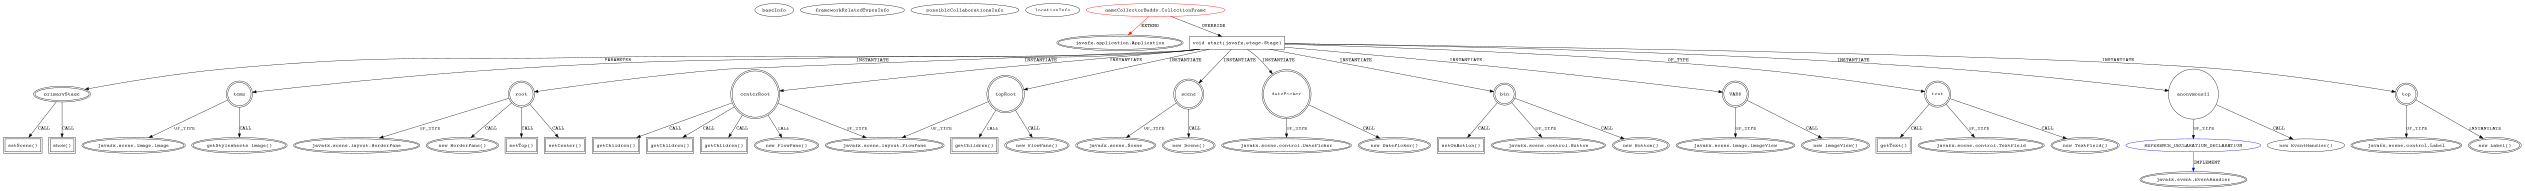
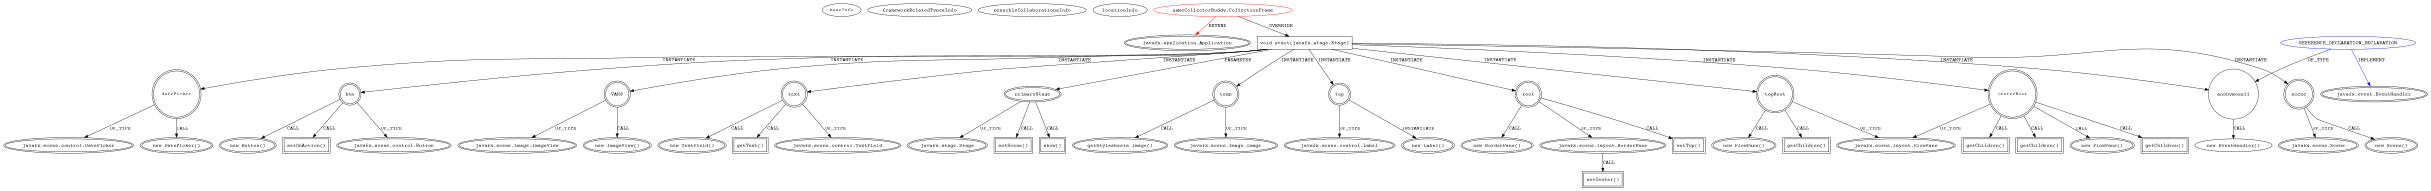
  digraph {
    fontname="Courier Prime"
    node [fontname="Courier Prime" isFrameworkType=true vertexType=FRAMEWORK_CLASS_TYPE peripheries=2]
    edge [fontname="Courier Prime"]
    baseInfo [category=extension_graph graphId=548 isAnonymous=false possibleRelation=true isFrameworkType="" vertexType="" peripheries=""]
    frameworkRelatedTypesInfo [0="javafx.application.Application" isFrameworkType="" vertexType="" peripheries=""]
    possibleCollaborationsInfo [0="548~OVERRIDING_METHOD_DECLARATION-INSTANTIATION-~javafx.application.Application ~javafx.event.EventHandler ~false~true" isFrameworkType="" vertexType="" peripheries=""]
    locationInfo [contextSignature=CollectionFrame filePath="/IceSickle-GameCollectorBuddy/GameCollectorBuddy-master/GameCollectorBuddy/src/gameCollectorBuddy/CollectionFrame.java" graphId=548 projectName="IceSickle-GameCollectorBuddy" isFrameworkType="" vertexType="" peripheries=""]
    n5 [color=red isFrameworkType=false label="gameCollectorBuddy.CollectionFrame" vertexType=ROOT_CLIENT_CLASS_DECLARATION peripheries=""]
    n6 [label="javafx.application.Application"]
    n7 [isFrameworkType=false label="void start(javafx.stage.Stage)" shape=box vertexType=OVERRIDING_METHOD_DECLARATION peripheries=""]
    n8 [label=primaryStage vertexType=PARAMETER_DECLARATION]
    n9 [label=temp shape=circle vertexType=VARIABLE_EXPRESION]
    n10 [label=root shape=circle vertexType=VARIABLE_EXPRESION]
    n11 [label=centerRoot shape=circle vertexType=VARIABLE_EXPRESION]
    n12 [label=topRoot shape=circle vertexType=VARIABLE_EXPRESION]
    n13 [label=scene shape=circle vertexType=VARIABLE_EXPRESION]
    n14 [label=datePicker shape=circle vertexType=VARIABLE_EXPRESION]
    n15 [label=btn shape=circle vertexType=VARIABLE_EXPRESION]
    n16 [label=VAR8 shape=circle vertexType=VARIABLE_EXPRESION]
    n17 [label=text shape=circle vertexType=VARIABLE_EXPRESION]
    n18 [isFrameworkType=false label=anonymous11 shape=circle vertexType=VARIABLE_EXPRESION peripheries=""]
    n19 [label=top shape=circle vertexType=VARIABLE_EXPRESION]
+   n20 [label="javafx.stage.Stage"]
    n21 [label="setScene()" shape=box vertexType=INSIDE_CALL]
    n22 [label="show()" shape=box vertexType=INSIDE_CALL]
    n23 [label="javafx.scene.image.Image"]
    n24 [label="getStylesheets Image()" vertexType=CONSTRUCTOR_CALL]
    n25 [label="javafx.scene.layout.BorderPane"]
    n26 [label="new BorderPane()" vertexType=CONSTRUCTOR_CALL]
    n27 [label="setTop()" shape=box vertexType=INSIDE_CALL]
    n28 [label="setCenter()" shape=box vertexType=INSIDE_CALL]
    n29 [label="javafx.scene.layout.FlowPane"]
    n30 [label="new FlowPane()" vertexType=CONSTRUCTOR_CALL]
    n31 [label="getChildren()" shape=box vertexType=INSIDE_CALL]
    n32 [label="getChildren()" shape=box vertexType=INSIDE_CALL]
    n33 [label="getChildren()" shape=box vertexType=INSIDE_CALL]
    n34 [label="new FlowPane()" vertexType=CONSTRUCTOR_CALL]
    n35 [label="getChildren()" shape=box vertexType=INSIDE_CALL]
    n36 [label="javafx.scene.Scene"]
    n37 [label="new Scene()" vertexType=CONSTRUCTOR_CALL]
    n38 [label="javafx.scene.control.DatePicker"]
    n39 [label="new DatePicker()" vertexType=CONSTRUCTOR_CALL]
    n40 [label="javafx.scene.control.Button"]
    n41 [label="new Button()" vertexType=CONSTRUCTOR_CALL]
    n42 [label="setOnAction()" shape=box vertexType=INSIDE_CALL]
    n43 [label="javafx.scene.image.ImageView"]
    n44 [label="new ImageView()" vertexType=CONSTRUCTOR_CALL]
    n45 [label="javafx.scene.control.TextField"]
    n46 [label="new TextField()" vertexType=CONSTRUCTOR_CALL]
    n47 [label="getText()" shape=box vertexType=INSIDE_CALL]
    n48 [color=blue isFrameworkType=false label=REFERENCE_DECLARATION_DECLARATION vertexType=REFERENCE_ANONYMOUS_DECLARATION peripheries=""]
    n49 [isFrameworkType=false label="new EventHandler()" vertexType=CONSTRUCTOR_CALL peripheries=""]
    n50 [label="javafx.scene.control.Label"]
    n51 [label="new Label()" vertexType=CONSTRUCTOR_CALL]
    n52 [label="javafx.event.EventHandler" vertexType=FRAMEWORK_INTERFACE_TYPE]
    n5 -> n6 [color=red label=EXTEND]
    n5 -> n7 [label=OVERRIDE]
    n7 -> n8 [label=PARAMETER]
    n7 -> n9 [label=INSTANTIATE]
    n7 -> n10 [label=INSTANTIATE]
    n7 -> n11 [label=INSTANTIATE]
    n7 -> n12 [label=INSTANTIATE]
    n7 -> n13 [label=INSTANTIATE]
    n7 -> n14 [label=INSTANTIATE]
    n7 -> n15 [label=INSTANTIATE]
    n7 -> n16 [label=INSTANTIATE]
-   n7 -> n17 [label=OF_TYPE]
+   n7 -> n17 [label=INSTANTIATE]
    n7 -> n18 [label=INSTANTIATE]
    n7 -> n19 [label=INSTANTIATE]
+   n8 -> n20 [label=OF_TYPE]
    n8 -> n21 [label=CALL]
    n8 -> n22 [label=CALL]
    n9 -> n23 [label=OF_TYPE]
    n9 -> n24 [label=CALL]
    n10 -> n25 [label=OF_TYPE]
    n10 -> n26 [label=CALL]
    n10 -> n27 [label=CALL]
-   n10 -> n28 [label=CALL]
+   n25 -> n28 [label=CALL]
    n11 -> n29 [label=OF_TYPE]
    n11 -> n30 [label=CALL]
    n11 -> n31 [label=CALL]
    n11 -> n32 [label=CALL]
    n11 -> n33 [label=CALL]
    n12 -> n29 [label=OF_TYPE]
    n12 -> n34 [label=CALL]
    n12 -> n35 [label=CALL]
    n13 -> n36 [label=OF_TYPE]
    n13 -> n37 [label=CALL]
    n14 -> n38 [label=OF_TYPE]
    n14 -> n39 [label=CALL]
    n15 -> n40 [label=OF_TYPE]
    n15 -> n41 [label=CALL]
    n15 -> n42 [label=CALL]
    n16 -> n43 [label=OF_TYPE]
    n16 -> n44 [label=CALL]
    n17 -> n45 [label=OF_TYPE]
    n17 -> n46 [label=CALL]
    n17 -> n47 [label=CALL]
-   n18 -> n48 [label=OF_TYPE]
+   n48 -> n18 [label=OF_TYPE]
    n18 -> n49 [label=CALL]
    n19 -> n50 [label=OF_TYPE]
    n19 -> n51 [label=INSTANTIATE]
    n48 -> n52 [color=blue label=IMPLEMENT]
  }
